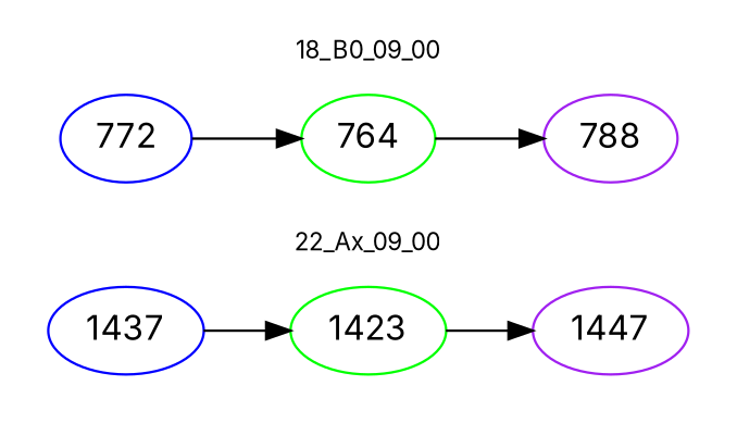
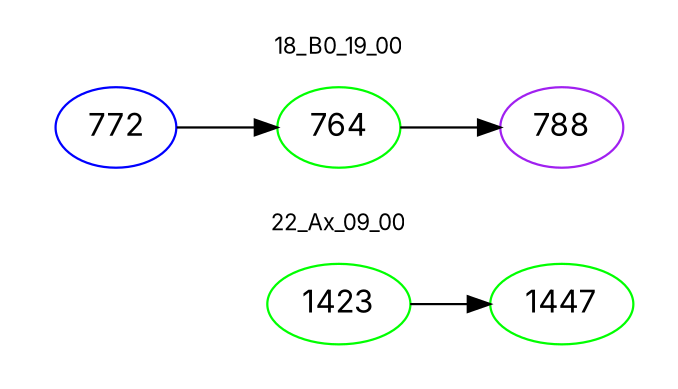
  digraph {
    fontname=Inter
    rankdir=LR
    node [color=blue fontname=Inter]
    edge [color=black fontname=Inter]
-   n1 [label=1437]
    n2 [color=green label=1423]
-   n3 [color=purple label=1447]
+   n3 [color=green label=1447]
    n4 [label=772]
    n5 [color=green label=764]
    n6 [color=purple label=788]
    subgraph cluster_1 {
      color=white
      fontsize=10
      label="22_Ax_09_00"
-     n1
      n2
      n3
    }
    subgraph cluster_2 {
      color=white
      fontsize=10
-     label="18_B0_09_00"
+     label="18_B0_19_00"
      n4
      n5
      n6
    }
-   n1 -> n2
    n2 -> n3
    n4 -> n5
    n5 -> n6
  }
